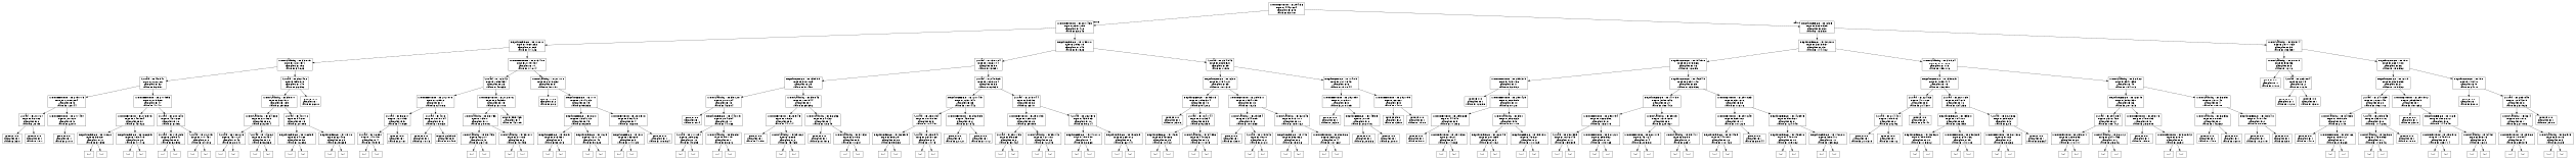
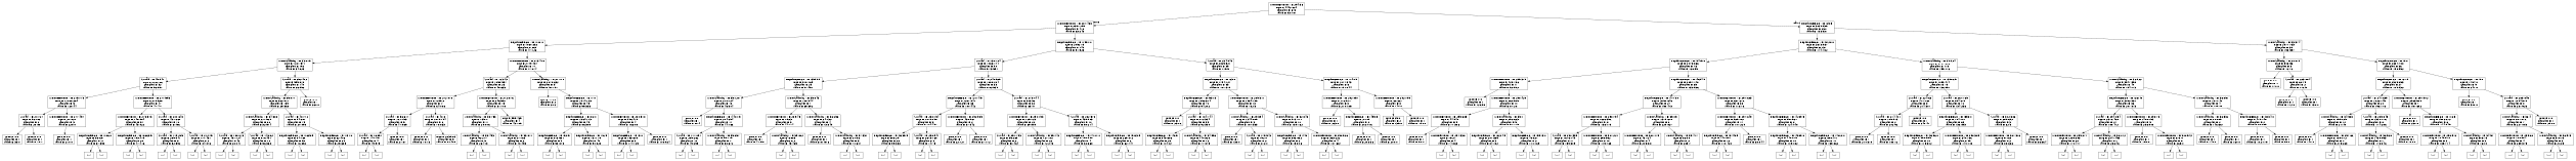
  digraph {
    node [shape=box]
    n1 [label="WOA_TEMP_K <= 294.36\nmse = 4442.804\nsamples = 648\nvalue = 93.787"]
    n2 [label="WOA_TEMP_K <= 287.433\nmse = 2391.755\nsamples = 418\nvalue = 63.245"]
    n3 [label="Depth_GEBCO <= -25.5\nmse = 3035.939\nsamples = 230\nvalue = 153.831"]
    n4 [label="Depth_GEBCO <= -100.0\nmse = 1860.232\nsamples = 269\nvalue = 47.126"]
    n5 [label="Depth_GEBCO <= -1591.0\nmse = 2052.75\nsamples = 149\nvalue = 91.923"]
    n6 [label="Depth_GEBCO <= -3728.0\nmse = 2613.967\nsamples = 191\nvalue = 144.482"]
    n7 [label="WOA_Salinity <= 33.374\nmse = 2877.763\nsamples = 39\nvalue = 193.597"]
    n8 [label="WOA_Salinity <= 33.819\nmse = 1221.571\nsamples = 192\nvalue = 34.823"]
    n9 [label="WOA_TEMP_K <= 273.418\nmse = 2149.437\nsamples = 77\nvalue = 77.074"]
    n10 [label="SWrad <= 138.724\nmse = 1066.144\nsamples = 90\nvalue = 73.557"]
    n11 [label="SWrad <= 234.543\nmse = 2325.521\nsamples = 59\nvalue = 115.9"]
    n12 [label="SWrad <= 49.941\nmse = 2222.26\nsamples = 52\nvalue = 56.997"]
    n13 [label="SWrad <= 292.482\nmse = 599.878\nsamples = 140\nvalue = 26.592"]
    n14 [label="SWrad <= 123.42\nmse = 1058.537\nsamples = 26\nvalue = 48.633"]
    n15 [label="WOA_Salinity <= 21.118\nmse = 2078.632\nsamples = 51\nvalue = 91.797"]
    n16 [label="WOA_TEMP_K <= 275.775\nmse = 11008.284\nsamples = 5\nvalue = 128.44"]
    n17 [label="WOA_TEMP_K <= 277.593\nmse = 279.508\nsamples = 47\nvalue = 47.471"]
    n18 [label="WOA_Salinity <= 35.077\nmse = 362.517\nsamples = 139\nvalue = 25.568"]
    n19 [label="mse = -0.0\nsamples = 1\nvalue = 260.0"]
    n20 [label="SWrad <= 20.727\nmse = 56.182\nsamples = 2\nvalue = 28.88"]
    n21 [label="WOA_TEMP_K <= 277.497\nmse = 2176.0\nsamples = 3\nvalue = 228.0"]
    n22 [label="WOA_TEMP_K <= 273.573\nmse = 148.984\nsamples = 37\nvalue = 43.022"]
    n23 [label="SWrad <= 200.648\nmse = 431.668\nsamples = 10\nvalue = 61.56"]
    n24 [label="mse = 0.0\nsamples = 1\nvalue = 35.0"]
    n25 [label="mse = 0.0\nsamples = 1\nvalue = 19.7"]
    n26 [label="mse = 0.0\nsamples = 1\nvalue = 210.0"]
    n27 [label="Depth_GEBCO <= -186.0\nmse = 35.691\nsamples = 17\nvalue = 37.398"]
    n28 [label="Depth_GEBCO <= -2663.5\nmse = 193.479\nsamples = 20\nvalue = 47.416"]
    n29 [label="SWrad <= 119.205\nmse = 239.941\nsamples = 8\nvalue = 52.592"]
    n30 [label="SWrad <= 212.75\nmse = 177.431\nsamples = 2\nvalue = 84.876"]
    n31 [label="(...)"]
    n32 [label="(...)"]
    n33 [label="(...)"]
    n34 [label="(...)"]
    n35 [label="(...)"]
    n36 [label="(...)"]
    n37 [label="(...)"]
    n38 [label="(...)"]
    n39 [label="WOA_Salinity <= 34.388\nmse = 617.925\nsamples = 60\nvalue = 32.574"]
    n40 [label="SWrad <= 48.772\nmse = 94.687\nsamples = 79\nvalue = 20.095"]
    n41 [label="SWrad <= 188.013\nmse = 451.724\nsamples = 48\nvalue = 28.041"]
    n42 [label="SWrad <= 146.62\nmse = 816.491\nsamples = 12\nvalue = 56.368"]
    n43 [label="Depth_GEBCO <= -1625.5\nmse = 84.768\nsamples = 50\nvalue = 16.852"]
    n44 [label="Depth_GEBCO <= -131.0\nmse = 62.406\nsamples = 29\nvalue = 25.685"]
    n45 [label="(...)"]
    n46 [label="(...)"]
    n47 [label="(...)"]
    n48 [label="(...)"]
    n49 [label="(...)"]
    n50 [label="(...)"]
    n51 [label="(...)"]
    n52 [label="(...)"]
    n53 [label="WOA_TEMP_K <= 272.078\nmse = 1299.2\nsamples = 11\nvalue = 64.086"]
    n54 [label="WOA_TEMP_K <= 272.876\nmse = 246.957\nsamples = 15\nvalue = 31.708"]
    n55 [label="mse = 17.28\nsamples = 2\nvalue = 20.2"]
    n56 [label="Depth_GEBCO <= -7.0\nmse = 1914.783\nsamples = 49\nvalue = 95.333"]
    n57 [label="SWrad <= 56.617\nmse = 167.793\nsamples = 5\nvalue = 47.965"]
    n58 [label="SWrad <= 48.8\nmse = 1879.754\nsamples = 6\nvalue = 78.863"]
    n59 [label="WOA_Salinity <= 33.753\nmse = 135.11\nsamples = 11\nvalue = 29.006"]
    n60 [label="mse = 559.465\nsamples = 4\nvalue = 43.189"]
    n61 [label="SWrad <= 16.897\nmse = 140.151\nsamples = 4\nvalue = 49.975"]
    n62 [label="mse = -0.0\nsamples = 1\nvalue = 27.87"]
    n63 [label="mse = 0.0\nsamples = 1\nvalue = 70.73"]
    n64 [label="mse = 2239.83\nsamples = 5\nvalue = 80.489"]
    n65 [label="(...)"]
    n66 [label="(...)"]
    n67 [label="WOA_Salinity <= 33.453\nmse = 92.277\nsamples = 9\nvalue = 26.413"]
    n68 [label="WOA_Salinity <= 33.811\nmse = 27.765\nsamples = 2\nvalue = 48.453"]
    n69 [label="(...)"]
    n70 [label="(...)"]
    n71 [label="(...)"]
    n72 [label="(...)"]
    n73 [label="Depth_GEBCO <= -82.0\nmse = 1364.713\nsamples = 45\nvalue = 86.389"]
    n74 [label="WOA_TEMP_K <= 280.518\nmse = 556.415\nsamples = 4\nvalue = 166.88"]
    n75 [label="Depth_GEBCO <= -92.5\nmse = 813.551\nsamples = 5\nvalue = 58.873"]
    n76 [label="Depth_GEBCO <= -76.5\nmse = 1311.79\nsamples = 40\nvalue = 90.828"]
    n77 [label="Depth_GEBCO <= -3.0\nmse = 153.609\nsamples = 3\nvalue = 174.125"]
    n78 [label="mse = 0.0\nsamples = 1\nvalue = 108.924"]
    n79 [label="(...)"]
    n80 [label="(...)"]
    n81 [label="(...)"]
    n82 [label="(...)"]
    n83 [label="(...)"]
    n84 [label="(...)"]
    n85 [label="Depth_GEBCO <= -3959.5\nmse = 318.165\nsamples = 25\nvalue = 51.451"]
    n86 [label="SWrad <= 240.529\nmse = 1088.204\nsamples = 65\nvalue = 82.935"]
    n87 [label="Depth_GEBCO <= -23.0\nmse = 1754.127\nsamples = 53\nvalue = 107.379"]
    n88 [label="Depth_GEBCO <= -140.5\nmse = 1077.343\nsamples = 6\nvalue = 191.044"]
    n89 [label="WOA_Salinity <= 35.128\nmse = 270.724\nsamples = 18\nvalue = 46.504"]
    n90 [label="WOA_Salinity <= 35.843\nmse = 188.544\nsamples = 7\nvalue = 65.392"]
    n91 [label="Depth_GEBCO <= -2174.5\nmse = 1237.541\nsamples = 33\nvalue = 100.442"]
    n92 [label="SWrad <= 275.044\nmse = 303.92\nsamples = 32\nvalue = 65.07"]
    n93 [label="mse = 0.0\nsamples = 1\nvalue = 80.4"]
    n94 [label="Depth_GEBCO <= -4481.5\nmse = 204.694\nsamples = 17\nvalue = 44.166"]
    n95 [label="WOA_TEMP_K <= 289.45\nmse = 7.923\nsamples = 3\nvalue = 44.174"]
    n96 [label="WOA_Salinity <= 36.256\nmse = 24.132\nsamples = 4\nvalue = 73.349"]
    n97 [label="SWrad <= 111.057\nmse = 289.262\nsamples = 10\nvalue = 49.295"]
    n98 [label="WOA_Salinity <= 35.657\nmse = 55.719\nsamples = 7\nvalue = 38.672"]
    n99 [label="(...)"]
    n100 [label="(...)"]
    n101 [label="(...)"]
    n102 [label="(...)"]
    n103 [label="mse = 0.0\nsamples = 1\nvalue = 41.591"]
    n104 [label="WOA_Salinity <= 35.802\nmse = 6.883\nsamples = 2\nvalue = 45.465"]
    n105 [label="mse = 0.0\nsamples = 1\nvalue = 81.576"]
    n106 [label="WOA_Salinity <= 37.331\nmse = 2.096\nsamples = 3\nvalue = 70.607"]
    n107 [label="(...)"]
    n108 [label="(...)"]
    n109 [label="(...)"]
    n110 [label="(...)"]
    n111 [label="SWrad <= 238.154\nmse = 1019.858\nsamples = 31\nvalue = 104.457"]
    n112 [label="WOA_TEMP_K <= 292.985\nmse = 438.967\nsamples = 2\nvalue = 37.542"]
    n113 [label="WOA_TEMP_K <= 290.193\nmse = 165.123\nsamples = 22\nvalue = 69.889"]
    n114 [label="SWrad <= 282.578\nmse = 439.583\nsamples = 10\nvalue = 50.214"]
    n115 [label="Depth_GEBCO <= -3235.5\nmse = 583.291\nsamples = 28\nvalue = 99.333"]
    n116 [label="SWrad <= 238.547\nmse = 2613.768\nsamples = 3\nvalue = 147.5"]
    n117 [label="mse = 0.0\nsamples = 1\nvalue = 22.727"]
    n118 [label="mse = 0.0\nsamples = 1\nvalue = 67.172"]
    n119 [label="(...)"]
    n120 [label="(...)"]
    n121 [label="(...)"]
    n122 [label="(...)"]
    n123 [label="SWrad <= 251.793\nmse = 55.269\nsamples = 2\nvalue = 50.464"]
    n124 [label="WOA_Salinity <= 35.742\nmse = 127.161\nsamples = 20\nvalue = 72.243"]
    n125 [label="Depth_GEBCO <= -4101.0\nmse = 150.558\nsamples = 4\nvalue = 32.668"]
    n126 [label="Depth_GEBCO <= -5023.5\nmse = 269.072\nsamples = 6\nvalue = 62.747"]
    n127 [label="(...)"]
    n128 [label="(...)"]
    n129 [label="(...)"]
    n130 [label="(...)"]
    n131 [label="(...)"]
    n132 [label="(...)"]
    n133 [label="(...)"]
    n134 [label="(...)"]
    n135 [label="Depth_GEBCO <= -931.5\nmse = 1052.914\nsamples = 40\nvalue = 94.202"]
    n136 [label="WOA_TEMP_K <= 289.511\nmse = 1534.799\nsamples = 13\nvalue = 152.3"]
    n137 [label="WOA_TEMP_K <= 292.057\nmse = 112.917\nsamples = 3\nvalue = 210.185"]
    n138 [label="WOA_TEMP_K <= 292.799\nmse = 66.667\nsamples = 3\nvalue = 140.0"]
    n139 [label="mse = 0.0\nsamples = 1\nvalue = 230.6"]
    n140 [label="SWrad <= 184.744\nmse = 812.334\nsamples = 39\nvalue = 92.359"]
    n141 [label="WOA_Salinity <= 29.394\nmse = 1344.889\nsamples = 3\nvalue = 187.333"]
    n142 [label="WOA_Salinity <= 32.843\nmse = 973.171\nsamples = 10\nvalue = 139.162"]
    n143 [label="Depth_GEBCO <= -46.5\nmse = 543.686\nsamples = 23\nvalue = 104.67"]
    n144 [label="WOA_Salinity <= 34.956\nmse = 740.325\nsamples = 16\nvalue = 77.875"]
    n145 [label="(...)"]
    n146 [label="(...)"]
    n147 [label="(...)"]
    n148 [label="(...)"]
    n149 [label="mse = 0.0\nsamples = 1\nvalue = 138.0"]
    n150 [label="SWrad <= 179.942\nmse = 192.0\nsamples = 2\nvalue = 212.0"]
    n151 [label="Depth_GEBCO <= -4.5\nmse = 386.832\nsamples = 6\nvalue = 158.06"]
    n152 [label="WOA_TEMP_K <= 290.926\nmse = 363.222\nsamples = 4\nvalue = 107.667"]
    n153 [label="(...)"]
    n154 [label="(...)"]
    n155 [label="(...)"]
    n156 [label="(...)"]
    n157 [label="(...)"]
    n158 [label="(...)"]
    n159 [label="mse = -0.0\nsamples = 1\nvalue = 223.8"]
    n160 [label="Depth_GEBCO <= -495.5\nmse = 2.709\nsamples = 2\nvalue = 202.016"]
    n161 [label="mse = 25.0\nsamples = 2\nvalue = 135.0"]
    n162 [label="mse = 0.0\nsamples = 1\nvalue = 150.0"]
    n163 [label="mse = 0.0\nsamples = 1\nvalue = 203.36"]
    n164 [label="mse = 0.0\nsamples = 1\nvalue = 200.0"]
    n165 [label="Depth_GEBCO <= -5415.0\nmse = 2073.366\nsamples = 76\nvalue = 128.99"]
    n166 [label="WOA_Salinity <= 35.524\nmse = 2707.208\nsamples = 115\nvalue = 155.116"]
    n167 [label="WOA_Salinity <= 20.879\nmse = 506.56\nsamples = 3\nvalue = 127.2"]
    n168 [label="Depth_GEBCO <= -9.0\nmse = 2684.788\nsamples = 36\nvalue = 198.952"]
    n169 [label="WOA_TEMP_K <= 295.375\nmse = 423.136\nsamples = 11\nvalue = 92.952"]
    n170 [label="Depth_GEBCO <= -4694.5\nmse = 2097.148\nsamples = 65\nvalue = 133.936"]
    n171 [label="Depth_GEBCO <= -3586.5\nmse = 1093.474\nsamples = 75\nvalue = 136.997"]
    n172 [label="WOA_Salinity <= 36.522\nmse = 3947.958\nsamples = 40\nvalue = 194.773"]
    n173 [label="mse = 0.0\nsamples = 1\nvalue = 126.98"]
    n174 [label="WOA_TEMP_K <= 298.429\nmse = 268.509\nsamples = 10\nvalue = 87.281"]
    n175 [label="Depth_GEBCO <= -4775.0\nmse = 3158.646\nsamples = 27\nvalue = 158.473"]
    n176 [label="WOA_TEMP_K <= 297.683\nmse = 637.616\nsamples = 38\nvalue = 116.76"]
    n177 [label="WOA_TEMP_K <= 295.685\nmse = 44.548\nsamples = 5\nvalue = 77.386"]
    n178 [label="WOA_Salinity <= 35.1\nmse = 296.663\nsamples = 5\nvalue = 97.175"]
    n179 [label="mse = 0.0\nsamples = 1\nvalue = 90.0"]
    n180 [label="WOA_TEMP_K <= 297.338\nmse = 15.27\nsamples = 4\nvalue = 74.863"]
    n181 [label="Depth_GEBCO <= -6224.5\nmse = 207.339\nsamples = 3\nvalue = 84.182"]
    n182 [label="Depth_GEBCO <= -5513.0\nmse = 48.327\nsamples = 2\nvalue = 110.169"]
    n183 [label="(...)"]
    n184 [label="(...)"]
    n185 [label="(...)"]
    n186 [label="(...)"]
    n187 [label="(...)"]
    n188 [label="(...)"]
    n189 [label="WOA_TEMP_K <= 298.794\nmse = 1626.356\nsamples = 21\nvalue = 136.175"]
    n190 [label="WOA_Salinity <= 35.05\nmse = 1379.618\nsamples = 6\nvalue = 229.827"]
    n191 [label="WOA_TEMP_K <= 297.649\nmse = 529.761\nsamples = 17\nvalue = 107.229"]
    n192 [label="Depth_GEBCO <= -4289.5\nmse = 597.521\nsamples = 21\nvalue = 124.048"]
    n193 [label="SWrad <= 230.535\nmse = 1676.149\nsamples = 11\nvalue = 159.309"]
    n194 [label="WOA_TEMP_K <= 301.221\nmse = 693.552\nsamples = 10\nvalue = 115.763"]
    n195 [label="WOA_TEMP_K <= 300.115\nmse = 43.724\nsamples = 4\nvalue = 205.881"]
    n196 [label="WOA_Salinity <= 35.417\nmse = 36.98\nsamples = 2\nvalue = 285.7"]
    n197 [label="(...)"]
    n198 [label="(...)"]
    n199 [label="(...)"]
    n200 [label="(...)"]
    n201 [label="(...)"]
    n202 [label="(...)"]
    n203 [label="(...)"]
    n204 [label="(...)"]
    n205 [label="Depth_GEBCO <= -3745.5\nmse = 440.887\nsamples = 16\nvalue = 110.428"]
    n206 [label="mse = 0.0\nsamples = 1\nvalue = 68.844"]
    n207 [label="Depth_GEBCO <= -4389.0\nmse = 448.879\nsamples = 10\nvalue = 109.082"]
    n208 [label="Depth_GEBCO <= -4002.0\nmse = 398.471\nsamples = 11\nvalue = 135.862"]
    n209 [label="(...)"]
    n210 [label="(...)"]
    n211 [label="(...)"]
    n212 [label="(...)"]
    n213 [label="(...)"]
    n214 [label="(...)"]
    n215 [label="SWrad <= 224.63\nmse = 471.168\nsamples = 3\nvalue = 214.307"]
    n216 [label="SWrad <= 267.769\nmse = 894.615\nsamples = 72\nvalue = 134.236"]
    n217 [label="Depth_GEBCO <= -261.5\nmse = 3052.531\nsamples = 36\nvalue = 207.813"]
    n218 [label="WOA_Salinity <= 36.851\nmse = 1371.48\nsamples = 4\nvalue = 109.08"]
    n219 [label="SWrad <= 214.401\nmse = 109.513\nsamples = 2\nvalue = 202.92"]
    n220 [label="mse = 0.0\nsamples = 1\nvalue = 248.47"]
    n221 [label="Depth_GEBCO <= -553.0\nmse = 704.701\nsamples = 69\nvalue = 136.893"]
    n222 [label="SWrad <= 302.386\nmse = 685.692\nsamples = 3\nvalue = 62.5"]
    n223 [label="mse = 0.0\nsamples = 1\nvalue = 210.319"]
    n224 [label="mse = -0.0\nsamples = 1\nvalue = 188.12"]
    n225 [label="Depth_GEBCO <= -3296.0\nmse = 598.599\nsamples = 10\nvalue = 115.302"]
    n226 [label="WOA_TEMP_K <= 298.385\nmse = 640.736\nsamples = 59\nvalue = 140.108"]
    n227 [label="WOA_TEMP_K <= 301.306\nmse = 5.165\nsamples = 2\nvalue = 88.636"]
    n228 [label="mse = 0.0\nsamples = 1\nvalue = 36.364"]
    n229 [label="(...)"]
    n230 [label="(...)"]
    n231 [label="(...)"]
    n232 [label="(...)"]
    n233 [label="(...)"]
    n234 [label="(...)"]
    n235 [label="SWrad <= 294.854\nmse = 2376.468\nsamples = 27\nvalue = 188.472"]
    n236 [label="WOA_TEMP_K <= 298.73\nmse = 1408.753\nsamples = 9\nvalue = 256.908"]
    n237 [label="WOA_Salinity <= 36.532\nmse = 88.889\nsamples = 2\nvalue = 146.667"]
    n238 [label="Depth_GEBCO <= -3034.0\nmse = 479.148\nsamples = 2\nvalue = 80.889"]
    n239 [label="WOA_TEMP_K <= 299.277\nmse = 1239.693\nsamples = 20\nvalue = 170.477"]
    n240 [label="WOA_Salinity <= 36.072\nmse = 2241.455\nsamples = 7\nvalue = 236.46"]
    n241 [label="mse = 0.0\nsamples = 1\nvalue = 159.81"]
    n242 [label="WOA_TEMP_K <= 300.542\nmse = 675.0\nsamples = 8\nvalue = 265.0"]
    n243 [label="(...)"]
    n244 [label="(...)"]
    n245 [label="(...)"]
    n246 [label="(...)"]
    n247 [label="(...)"]
    n248 [label="(...)"]
    n249 [label="mse = 0.0\nsamples = 1\nvalue = 140.0"]
    n250 [label="mse = 0.0\nsamples = 1\nvalue = 160.0"]
    n251 [label="mse = 0.0\nsamples = 1\nvalue = 102.779"]
-   n252 [label="mse = 0.0\nsamples = 1\nvalue = 69.0"]
+   n252 [label="mse = 0.0\nsamples = 1\nvalue = 59.0"]
    n253 [label="mse = 0.0\nsamples = 1\nvalue = 170.0"]
    n254 [label="SWrad <= 223.884\nmse = 60.75\nsamples = 2\nvalue = 116.5"]
    n255 [label="Depth_GEBCO <= -21.5\nmse = 2323.653\nsamples = 27\nvalue = 185.532"]
    n256 [label="Depth_GEBCO <= -5.0\nmse = 1484.0\nsamples = 9\nvalue = 241.0"]
    n257 [label="mse = 0.0\nsamples = 1\nvalue = 112.0"]
    n258 [label="mse = 0.0\nsamples = 1\nvalue = 130.0"]
    n259 [label="SWrad <= 247.659\nmse = 1822.145\nsamples = 20\nvalue = 196.176"]
    n260 [label="WOA_TEMP_K <= 297.572\nmse = 2563.905\nsamples = 7\nvalue = 157.692"]
    n261 [label="mse = 0.0\nsamples = 1\nvalue = 300.0"]
    n262 [label="SWrad <= 285.845\nmse = 1094.379\nsamples = 8\nvalue = 231.923"]
    n263 [label="WOA_Salinity <= 34.583\nmse = 1590.25\nsamples = 12\nvalue = 211.5"]
    n264 [label="SWrad <= 285.845\nmse = 1338.776\nsamples = 8\nvalue = 174.286"]
    n265 [label="mse = 0.0\nsamples = 1\nvalue = 230.0"]
    n266 [label="Depth_GEBCO <= -16.5\nmse = 1906.612\nsamples = 6\nvalue = 144.545"]
    n267 [label="mse = 0.0\nsamples = 1\nvalue = 140.0"]
    n268 [label="WOA_TEMP_K <= 297.66\nmse = 1390.72\nsamples = 11\nvalue = 215.263"]
    n269 [label="WOA_Salinity <= 36.528\nmse = 1439.053\nsamples = 7\nvalue = 173.846"]
    n270 [label="mse = 0.0\nsamples = 1\nvalue = 180.0"]
    n271 [label="(...)"]
    n272 [label="(...)"]
    n273 [label="(...)"]
    n274 [label="(...)"]
    n275 [label="WOA_TEMP_K <= 298.512\nmse = 1045.918\nsamples = 3\nvalue = 135.714"]
    n276 [label="WOA_Salinity <= 34.57\nmse = 3037.5\nsamples = 3\nvalue = 160.0"]
    n277 [label="(...)"]
    n278 [label="(...)"]
    n279 [label="(...)"]
    n280 [label="(...)"]
    n281 [label="WOA_Salinity <= 36.4\nmse = 881.076\nsamples = 7\nvalue = 227.083"]
    n282 [label="mse = 0.0\nsamples = 1\nvalue = 290.0"]
    n283 [label="WOA_TEMP_K <= 299.68\nmse = 708.984\nsamples = 4\nvalue = 239.375"]
    n284 [label="WOA_Salinity <= 36.573\nmse = 318.75\nsamples = 3\nvalue = 202.5"]
    n285 [label="(...)"]
    n286 [label="(...)"]
    n287 [label="(...)"]
    n288 [label="(...)"]
    n1 -> n2 [headlabel=True labelangle=45 labeldistance=2.5]
    n1 -> n3 [headlabel=False labelangle=-45 labeldistance=2.5]
    n2 -> n4
    n2 -> n5
    n3 -> n6
    n3 -> n7
    n4 -> n8
    n4 -> n9
    n5 -> n10
    n5 -> n11
    n6 -> n165
    n6 -> n166
    n7 -> n167
    n7 -> n168
    n8 -> n12
    n8 -> n13
    n9 -> n14
    n9 -> n15
    n10 -> n85
    n10 -> n86
    n11 -> n87
    n11 -> n88
    n12 -> n16
    n12 -> n17
    n13 -> n18
    n13 -> n19
    n14 -> n53
    n14 -> n54
    n15 -> n55
    n15 -> n56
    n16 -> n20
    n16 -> n21
    n17 -> n22
    n17 -> n23
    n18 -> n39
    n18 -> n40
    n20 -> n24
    n20 -> n25
    n21 -> n26
    n22 -> n27
    n22 -> n28
    n23 -> n29
    n23 -> n30
    n27 -> n31
    n27 -> n32
    n28 -> n33
    n28 -> n34
    n29 -> n35
    n29 -> n36
    n30 -> n37
    n30 -> n38
    n39 -> n41
    n39 -> n42
    n40 -> n43
    n40 -> n44
    n41 -> n45
    n41 -> n46
    n42 -> n47
    n42 -> n48
    n43 -> n49
    n43 -> n50
    n44 -> n51
    n44 -> n52
    n53 -> n57
    n53 -> n58
    n54 -> n59
    n54 -> n60
    n56 -> n73
    n56 -> n74
    n57 -> n61
    n57 -> n62
    n58 -> n63
    n58 -> n64
    n59 -> n67
    n59 -> n68
    n61 -> n65
    n61 -> n66
    n67 -> n69
    n67 -> n70
    n68 -> n71
    n68 -> n72
    n73 -> n75
    n73 -> n76
    n74 -> n77
    n74 -> n78
    n75 -> n79
    n75 -> n80
    n76 -> n81
    n76 -> n82
    n77 -> n83
    n77 -> n84
    n85 -> n89
    n85 -> n90
    n86 -> n91
    n86 -> n92
    n87 -> n135
    n87 -> n136
    n88 -> n137
    n88 -> n138
    n89 -> n93
    n89 -> n94
    n90 -> n95
    n90 -> n96
    n91 -> n111
    n91 -> n112
    n92 -> n113
    n92 -> n114
    n94 -> n97
    n94 -> n98
    n95 -> n103
    n95 -> n104
    n96 -> n105
    n96 -> n106
    n97 -> n99
    n97 -> n100
    n98 -> n101
    n98 -> n102
    n104 -> n107
    n104 -> n108
    n106 -> n109
    n106 -> n110
    n111 -> n115
    n111 -> n116
    n112 -> n117
    n112 -> n118
    n113 -> n123
    n113 -> n124
    n114 -> n125
    n114 -> n126
    n115 -> n119
    n115 -> n120
    n116 -> n121
    n116 -> n122
    n123 -> n127
    n123 -> n128
    n124 -> n129
    n124 -> n130
    n125 -> n131
    n125 -> n132
    n126 -> n133
    n126 -> n134
    n135 -> n139
    n135 -> n140
    n136 -> n141
    n136 -> n142
    n137 -> n159
    n137 -> n160
    n138 -> n161
    n138 -> n162
    n140 -> n143
    n140 -> n144
    n141 -> n149
    n141 -> n150
    n142 -> n151
    n142 -> n152
    n143 -> n145
    n143 -> n146
    n144 -> n147
    n144 -> n148
    n150 -> n153
    n150 -> n154
    n151 -> n155
    n151 -> n156
    n152 -> n157
    n152 -> n158
    n160 -> n163
    n160 -> n164
    n165 -> n169
    n165 -> n170
    n166 -> n171
    n166 -> n172
    n167 -> n253
    n167 -> n254
    n168 -> n255
    n168 -> n256
    n169 -> n173
    n169 -> n174
    n170 -> n175
    n170 -> n176
    n171 -> n215
    n171 -> n216
    n172 -> n217
    n172 -> n218
    n174 -> n177
    n174 -> n178
    n175 -> n189
    n175 -> n190
    n176 -> n191
    n176 -> n192
    n177 -> n179
    n177 -> n180
    n178 -> n181
    n178 -> n182
    n180 -> n183
    n180 -> n184
    n181 -> n185
    n181 -> n186
    n182 -> n187
    n182 -> n188
    n189 -> n193
    n189 -> n194
    n190 -> n195
    n190 -> n196
    n191 -> n205
    n191 -> n206
    n192 -> n207
    n192 -> n208
    n193 -> n197
    n193 -> n198
    n194 -> n199
    n194 -> n200
    n195 -> n201
    n195 -> n202
    n196 -> n203
    n196 -> n204
    n205 -> n209
    n205 -> n210
    n207 -> n211
    n207 -> n212
    n208 -> n213
    n208 -> n214
    n215 -> n219
    n215 -> n220
    n216 -> n221
    n216 -> n222
    n217 -> n235
    n217 -> n236
    n218 -> n237
    n218 -> n238
    n219 -> n223
    n219 -> n224
    n221 -> n225
    n221 -> n226
    n222 -> n227
    n222 -> n228
    n225 -> n229
    n225 -> n230
    n226 -> n231
    n226 -> n232
    n227 -> n233
    n227 -> n234
    n235 -> n239
    n235 -> n240
    n236 -> n241
    n236 -> n242
    n237 -> n249
    n237 -> n250
    n238 -> n251
    n238 -> n252
    n239 -> n243
    n239 -> n244
    n240 -> n245
    n240 -> n246
    n242 -> n247
    n242 -> n248
    n254 -> n257
    n254 -> n258
    n255 -> n259
    n255 -> n260
    n256 -> n261
    n256 -> n262
    n259 -> n263
    n259 -> n264
    n260 -> n265
    n260 -> n266
    n262 -> n281
    n262 -> n282
    n263 -> n267
    n263 -> n268
    n264 -> n269
    n264 -> n270
    n266 -> n275
    n266 -> n276
    n268 -> n271
    n268 -> n272
    n269 -> n273
    n269 -> n274
    n275 -> n277
    n275 -> n278
    n276 -> n279
    n276 -> n280
    n281 -> n283
    n281 -> n284
    n283 -> n285
    n283 -> n286
    n284 -> n287
    n284 -> n288
  }
